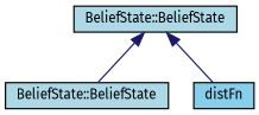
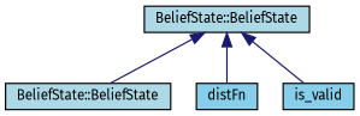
  digraph {
    rankdir=TB
    fontname="Fira Sans"
    node [color=black fillcolor=lightblue fontname="Fira Sans" fontsize=10 shape=record style=filled]
    edge [color=midnightblue dir=back fontname="Fira Sans" fontsize=10 labelfontname=Helvetica labelfontsize=10 style=solid]
    n1 [fontcolor=black height=0.2 label="BeliefState::BeliefState" width=0.4]
    n2 [height=0.2 label="BeliefState::BeliefState" width=0.4]
    n3 [fillcolor=skyblue height=0.2 label=distFn width=0.4]
+   n4 [fillcolor=skyblue height=0.2 label=is_valid width=0.4]
    n1 -> n2
    n1 -> n3
+   n1 -> n4
  }
